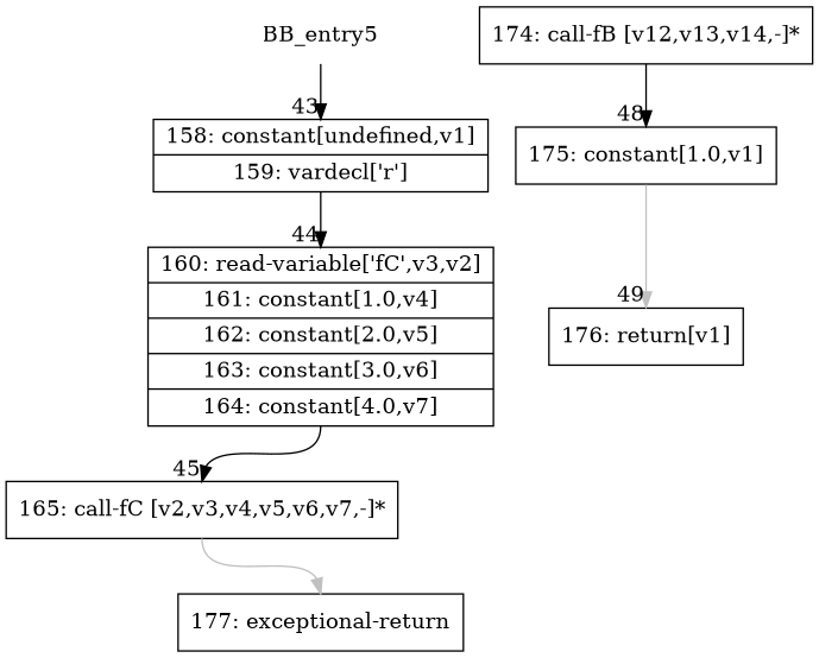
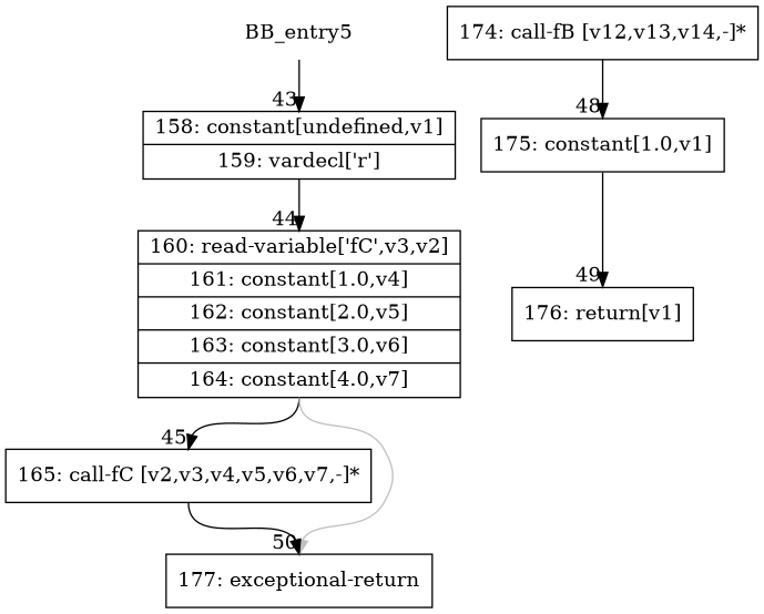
  digraph {
    rankdir=TD
    node [shape=record]
    edge [headport=n tailport=s]
    n1 [label=BB_entry5 shape=none]
    n2 [label="{158: constant[undefined,v1]|159: vardecl['r']}"]
    n3 [label="{160: read-variable['fC',v3,v2]|161: constant[1.0,v4]|162: constant[2.0,v5]|163: constant[3.0,v6]|164: constant[4.0,v7]}"]
    n4 [label="{165: call-fC [v2,v3,v4,v5,v6,v7,-]*}"]
    n5 [label="{177: exceptional-return}"]
    n6 [label="{174: call-fB [v12,v13,v14,-]*}"]
    n7 [label="{175: constant[1.0,v1]}"]
    n8 [label="{176: return[v1]}"]
    n1 -> n2 [headlabel="    43"]
    n2 -> n3 [headlabel="      44"]
    n3 -> n4 [headlabel="      45"]
-   n4 -> n5 [color=gray]
+   n3 -> n5 [color=gray headlabel="      50"]
+   n4 -> n5 [color=black]
    n6 -> n7 [headlabel="      48"]
-   n7 -> n8 [headlabel="      49" color=gray]
+   n7 -> n8 [headlabel="      49"]
  }
